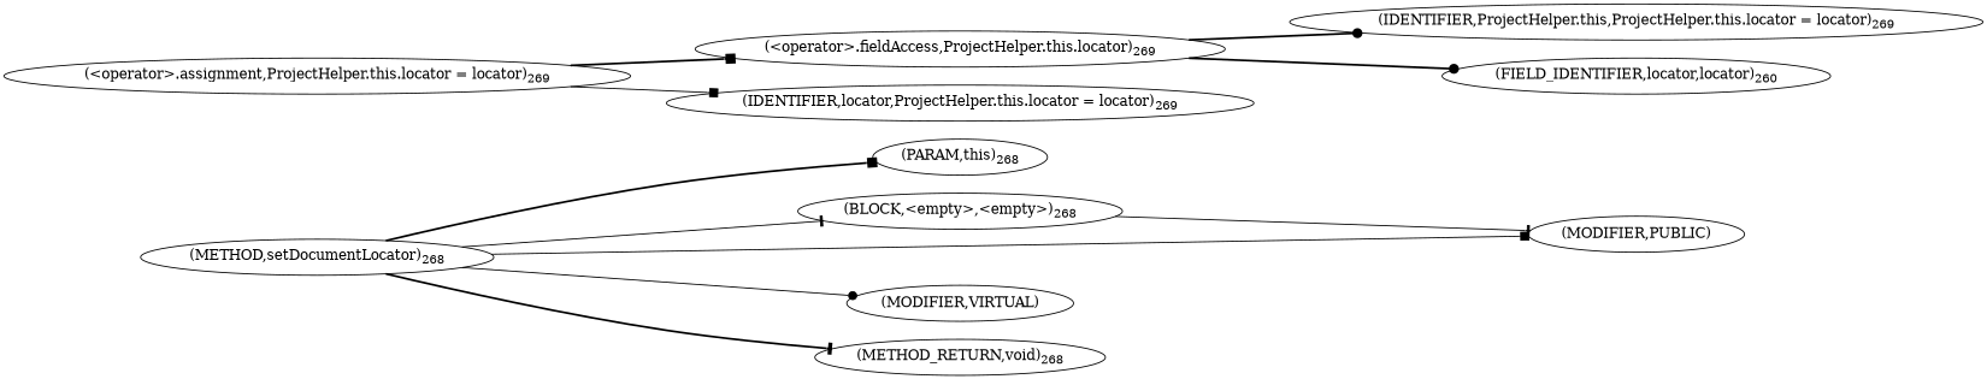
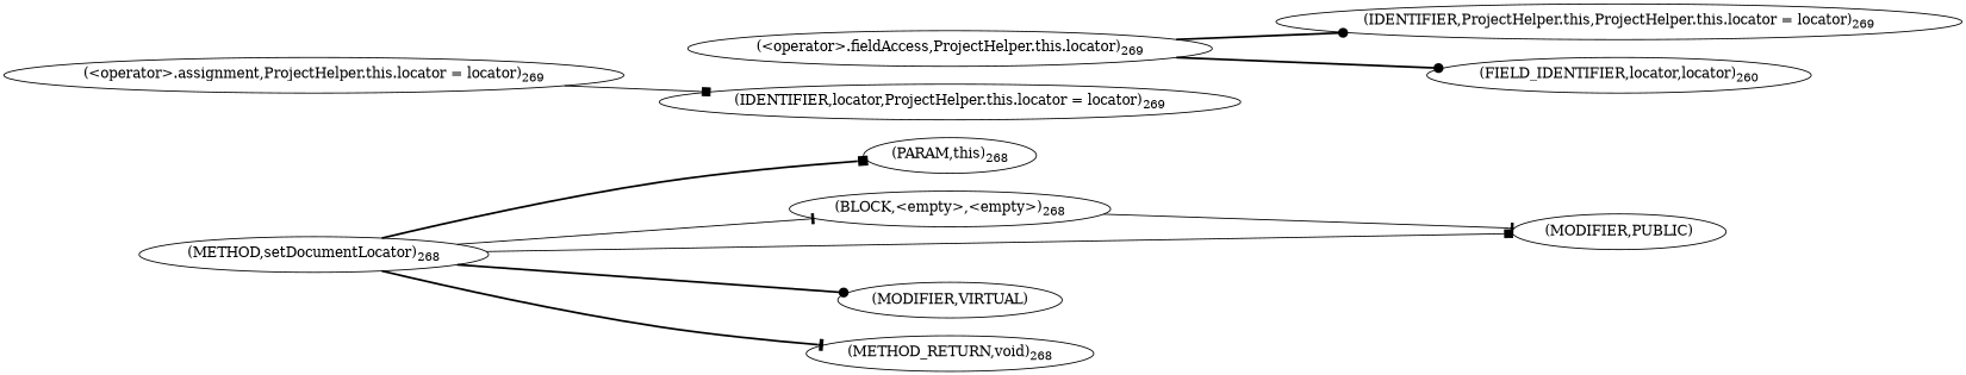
  digraph {
    rankdir=LR
    edge [arrowhead=box style=bold]
    n1 [label=<(METHOD,setDocumentLocator)<SUB>268</SUB>>]
    n2 [label=<(PARAM,this)<SUB>268</SUB>>]
    n3 [label=<(BLOCK,&lt;empty&gt;,&lt;empty&gt;)<SUB>268</SUB>>]
    n4 [label=<(MODIFIER,PUBLIC)>]
    n5 [label=<(MODIFIER,VIRTUAL)>]
    n6 [label=<(METHOD_RETURN,void)<SUB>268</SUB>>]
    n7 [label=<(&lt;operator&gt;.assignment,ProjectHelper.this.locator = locator)<SUB>269</SUB>>]
    n8 [label=<(&lt;operator&gt;.fieldAccess,ProjectHelper.this.locator)<SUB>269</SUB>>]
    n9 [label=<(IDENTIFIER,locator,ProjectHelper.this.locator = locator)<SUB>269</SUB>>]
    n10 [label=<(IDENTIFIER,ProjectHelper.this,ProjectHelper.this.locator = locator)<SUB>269</SUB>>]
    n11 [label=<(FIELD_IDENTIFIER,locator,locator)<SUB>260</SUB>>]
    n1 -> n2
    n1 -> n3 [arrowhead=tee style=solid]
    n1 -> n4 [style=solid]
-   n1 -> n5 [arrowhead=dot style=solid]
+   n1 -> n5 [arrowhead=dot]
    n1 -> n6 [arrowhead=tee]
    n3 -> n4 [arrowhead=tee style=solid]
-   n7 -> n8
    n7 -> n9 [style=solid]
    n8 -> n10 [arrowhead=dot]
    n8 -> n11 [arrowhead=dot]
  }
